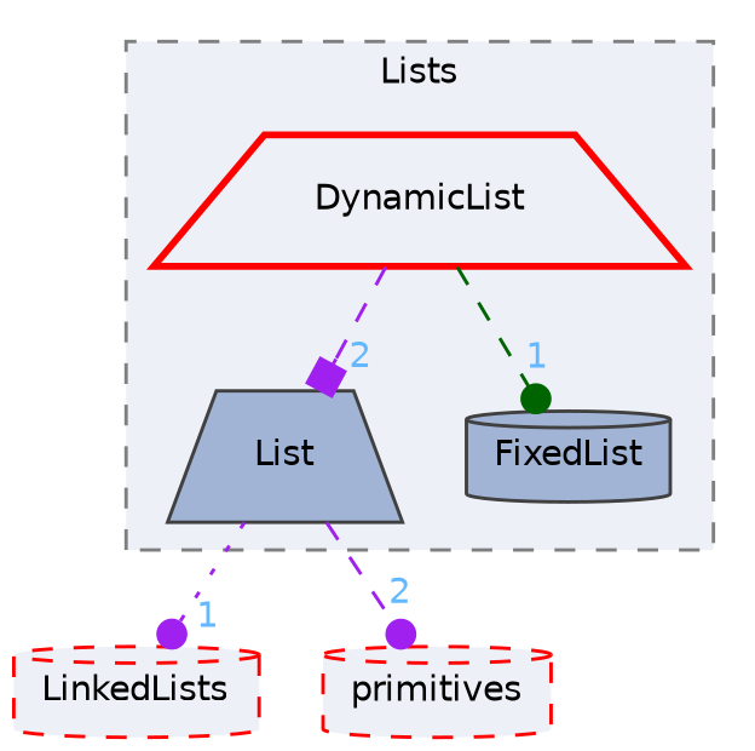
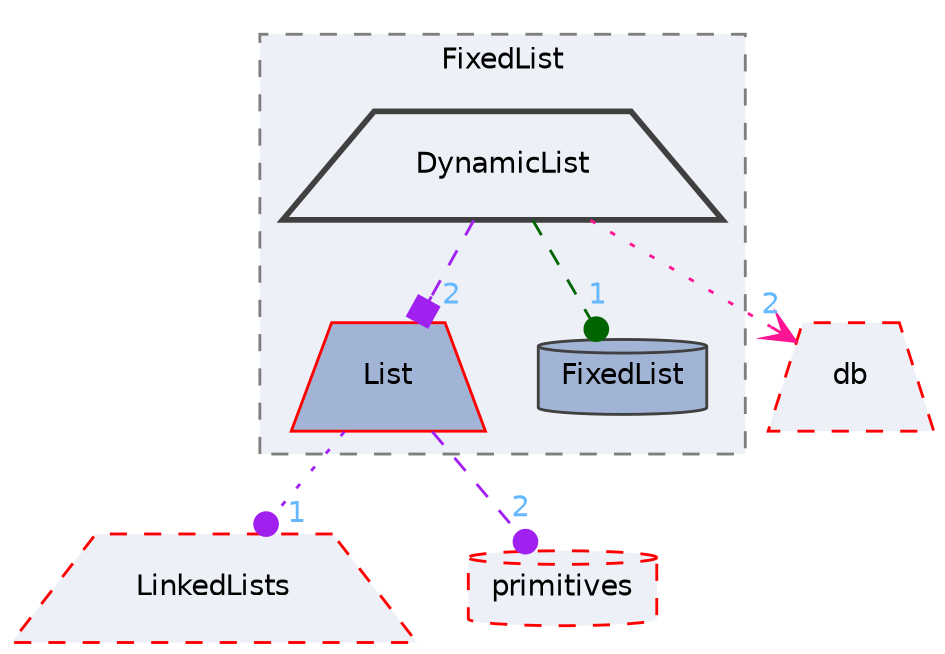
  digraph {
    compound=true
    node [color=grey25 fillcolor="#edf0f7" fontname=Helvetica fontsize=10 shape=trapezium style="filled,dashed"]
    edge [arrowhead=dot color=purple fontcolor=steelblue1 fontname=Helvetica fontsize=10 headlabel=2 labeldistance=1.5 labelfontname=Helvetica labelfontsize=10 style=dashed]
-   n1 [fillcolor="#a2b4d6" height=0.2 label=List style=filled width=0.4]
+   n1 [color=red fillcolor="#a2b4d6" height=0.2 label=List style=filled width=0.4]
    n2 [fillcolor="#a2b4d6" height=0.2 label=FixedList shape=cylinder style=filled width=0.4]
-   n3 [color=red height=0.2 label=DynamicList style="filled,bold" width=0.4]
-   n4 [color=red height=0.2 label=LinkedLists shape=cylinder width=0.4]
+   n3 [height=0.2 label=DynamicList style="filled,bold" width=0.4]
+   n4 [color=red height=0.2 label=LinkedLists width=0.4]
    n5 [color=red height=0.2 label=primitives shape=cylinder width=0.4]
+   n6 [color=red height=0.2 label=db width=0.4]
    subgraph cluster_1 {
      bgcolor="#edf0f7"
      fontname=Helvetica
      fontsize=10
-     label=Lists
+     label=FixedList
      pencolor=grey50
      style="filled,dashed"
      n1
      n2
      n3
    }
    n1 -> n4 [headlabel=1 style=dotted]
    n1 -> n5
    n3 -> n1 [arrowhead=box]
    n3 -> n2 [color=darkgreen headlabel=1]
+   n3 -> n6 [arrowhead=vee color=deeppink style=dotted]
  }
